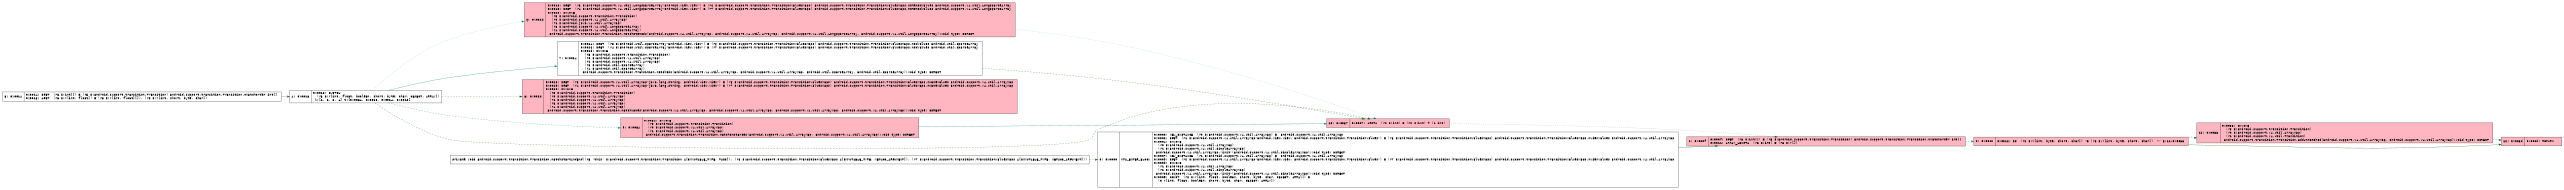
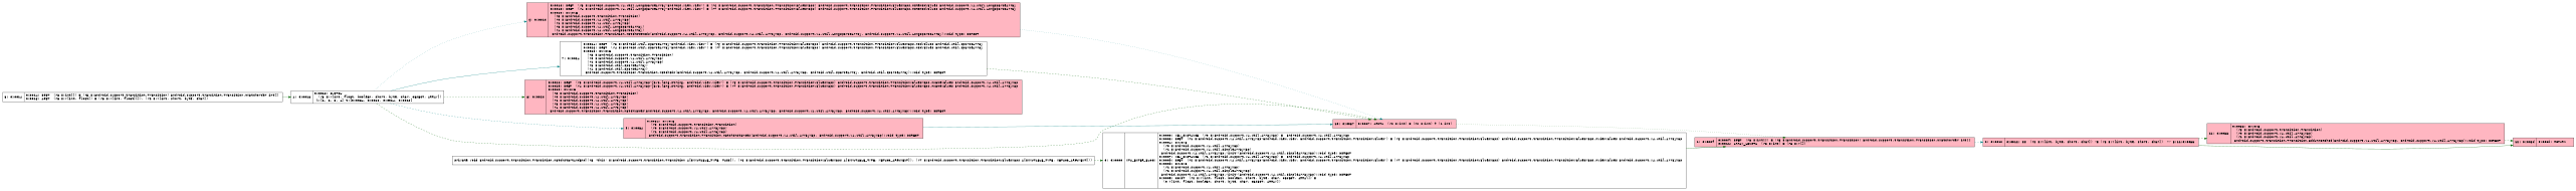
  digraph {
    fontname="DejaVu Sans Mono"
    rankdir=LR
    node [fillcolor=lightpink fontname="DejaVu Sans Mono" shape=record style=filled]
    edge [color=darkgreen fontname="DejaVu Sans Mono" style=dashed]
    n1 [fillcolor=white label="{0\:\ 0x0000|MTH_ENTER_BLOCK\l|0x0000: NEW_INSTANCE  (r0 I:android.support.v4.util.ArrayMap) =  android.support.v4.util.ArrayMap \l0x0002: IGET  (r1 I:android.support.v4.util.ArrayMap\<android.view.View, android.support.transition.TransitionValues\>) = (r6 I:android.support.transition.TransitionValuesMaps) android.support.transition.TransitionValuesMaps.mViewValues android.support.v4.util.ArrayMap \l0x0004: INVOKE  \l  (r0 I:android.support.v4.util.ArrayMap)\l  (r1 I:android.support.v4.util.SimpleArrayMap)\l android.support.v4.util.ArrayMap.\<init\>(android.support.v4.util.SimpleArrayMap):void type: DIRECT \l0x0007: NEW_INSTANCE  (r1 I:android.support.v4.util.ArrayMap) =  android.support.v4.util.ArrayMap \l0x0009: IGET  (r2 I:android.support.v4.util.ArrayMap\<android.view.View, android.support.transition.TransitionValues\>) = (r7 I:android.support.transition.TransitionValuesMaps) android.support.transition.TransitionValuesMaps.mViewValues android.support.v4.util.ArrayMap \l0x000b: INVOKE  \l  (r1 I:android.support.v4.util.ArrayMap)\l  (r2 I:android.support.v4.util.SimpleArrayMap)\l android.support.v4.util.ArrayMap.\<init\>(android.support.v4.util.SimpleArrayMap):void type: DIRECT \l0x000e: CONST  (r2 I:?[int, float, boolean, short, byte, char, OBJECT, ARRAY]) = \l  (0 ?[int, float, boolean, short, byte, char, OBJECT, ARRAY])\l \l}"]
    n2 [label="{1\:\ 0x000f|0x000f: IGET  (r3 I:int[]) = (r5 I:android.support.transition.Transition) android.support.transition.Transition.mMatchOrder int[] \l0x0011: ARRAY_LENGTH  (r3 I:int) = (r3 I:?[]) \l}"]
    n3 [label="{2\:\ 0x0012|0x0012: IF  (r2 I:?[int, byte, short, char]) \>= (r3 I:?[int, byte, short, char])  \-\> B:11:0x003a \l}"]
-   n4 [label="{11\:\ 0x003a|0x003a: INVOKE  \l  (r5 I:android.support.transition.Transition)\l  (r0 I:android.support.v4.util.ArrayMap)\l  (r1 I:android.support.v4.util.Transition)\l android.support.transition.Transition.addUnmatched(android.support.v4.util.ArrayMap, android.support.v4.util.ArrayMap):void type: DIRECT \l}"]
+   n4 [label="{11\:\ 0x003a|0x003a: INVOKE  \l  (r5 I:android.support.transition.Transition)\l  (r0 I:android.support.v4.util.ArrayMap)\l  (r1 I:android.support.v4.util.ArrayMap)\l android.support.transition.Transition.addUnmatched(android.support.v4.util.ArrayMap, android.support.v4.util.ArrayMap):void type: DIRECT \l}"]
    n5 [label="{12\:\ 0x003d|0x003d: RETURN   \l}"]
    n6 [fillcolor=white label="{3\:\ 0x0014|0x0014: IGET  (r3 I:int[]) = (r5 I:android.support.transition.Transition) android.support.transition.Transition.mMatchOrder int[] \l0x0016: AGET  (r3 I:?[int, float]) = (r3 I:?[int, float][]), (r2 I:?[int, short, byte, char]) \l}"]
    n7 [fillcolor=white label="{4\:\ 0x0018|0x0018: SWITCH  \l  (r3 I:?[int, float, boolean, short, byte, char, OBJECT, ARRAY])\l k:[1, 2, 3, 4] t:[0x0034, 0x002c, 0x0024, 0x001c] \l}"]
-   n8 [label="{6\:\ 0x001c|0x001c: IGET  (r3 I:android.support.v4.util.LongSparseArray\<android.view.View\>) = (r6 I:android.support.transition.TransitionValuesMaps) android.support.transition.TransitionValuesMaps.mItemIdValues android.support.v4.util.LongSparseArray \l0x001e: IGET  (r4 I:android.support.v4.util.LongSparseArray\<android.view.View\>) = (r7 I:android.support.transition.TransitionValuesMaps) android.support.transition.TransitionValuesMaps.mItemIdValues android.support.v4.util.LongSparseArray \l0x0020: INVOKE  \l  (r5 I:android.support.transition.Transition)\l  (r0 I:android.support.v4.util.ArrayMap)\l  (r1 I:android.java.v4.util.ArrayMap)\l  (r3 I:android.support.v4.util.LongSparseArray)\l  (r4 I:android.support.v4.util.LongSparseArray)\l android.support.transition.Transition.matchItemIds(android.support.v4.util.ArrayMap, android.support.v4.util.ArrayMap, android.support.v4.util.LongSparseArray, android.support.v4.util.LongSparseArray):void type: DIRECT \l}"]
+   n8 [label="{6\:\ 0x001c|0x001c: IGET  (r3 I:android.support.v4.util.LongSparseArray\<android.view.View\>) = (r6 I:android.support.transition.TransitionValuesMaps) android.support.transition.TransitionValuesMaps.mItemIdValues android.support.v4.util.LongSparseArray \l0x001e: IGET  (r4 I:android.support.v4.util.LongSparseArray\<android.view.View\>) = (r7 I:android.support.transition.TransitionValuesMaps) android.support.transition.TransitionValuesMaps.mItemIdValues android.support.v4.util.LongSparseArray \l0x0020: INVOKE  \l  (r5 I:android.support.transition.Transition)\l  (r0 I:android.support.v4.util.ArrayMap)\l  (r1 I:android.support.v4.util.ArrayMap)\l  (r3 I:android.support.v4.util.LongSparseArray)\l  (r4 I:android.support.v4.util.LongSparseArray)\l android.support.transition.Transition.matchItemIds(android.support.v4.util.ArrayMap, android.support.v4.util.ArrayMap, android.support.v4.util.LongSparseArray, android.support.v4.util.LongSparseArray):void type: DIRECT \l}"]
    n9 [fillcolor=white label="{7\:\ 0x0024|0x0024: IGET  (r3 I:android.util.SparseArray\<android.view.View\>) = (r6 I:android.support.transition.TransitionValuesMaps) android.support.transition.TransitionValuesMaps.mIdValues android.util.SparseArray \l0x0026: IGET  (r4 I:android.util.SparseArray\<android.view.View\>) = (r7 I:android.support.transition.TransitionValuesMaps) android.support.transition.TransitionValuesMaps.mIdValues android.util.SparseArray \l0x0028: INVOKE  \l  (r5 I:android.support.transition.Transition)\l  (r0 I:android.support.v4.util.ArrayMap)\l  (r1 I:android.support.v4.util.ArrayMap)\l  (r3 I:android.util.SparseArray)\l  (r4 I:android.util.SparseArray)\l android.support.transition.Transition.matchIds(android.support.v4.util.ArrayMap, android.support.v4.util.ArrayMap, android.util.SparseArray, android.util.SparseArray):void type: DIRECT \l}"]
    n10 [label="{8\:\ 0x002c|0x002c: IGET  (r3 I:android.support.v4.util.ArrayMap\<java.lang.String, android.view.View\>) = (r6 I:android.support.transition.TransitionValuesMaps) android.support.transition.TransitionValuesMaps.mNameValues android.support.v4.util.ArrayMap \l0x002e: IGET  (r4 I:android.support.v4.util.ArrayMap\<java.lang.String, android.view.View\>) = (r7 I:android.support.transition.TransitionValuesMaps) android.support.transition.TransitionValuesMaps.mNameValues android.support.v4.util.ArrayMap \l0x0030: INVOKE  \l  (r5 I:android.support.transition.Transition)\l  (r0 I:android.support.v4.util.ArrayMap)\l  (r1 I:android.support.v4.util.ArrayMap)\l  (r3 I:android.support.v4.util.ArrayMap)\l  (r4 I:android.support.v4.util.ArrayMap)\l android.support.transition.Transition.matchNames(android.support.v4.util.ArrayMap, android.support.v4.util.ArrayMap, android.support.v4.util.ArrayMap, android.support.v4.util.ArrayMap):void type: DIRECT \l}"]
    n11 [label="{9\:\ 0x0034|0x0034: INVOKE  \l  (r5 I:android.support.transition.Transition)\l  (r0 I:android.support.v4.util.ArrayMap)\l  (r1 I:android.support.v4.util.ArrayMap)\l android.support.transition.Transition.matchInstances(android.support.v4.util.ArrayMap, android.support.v4.util.ArrayMap):void type: DIRECT \l}"]
    n12 [label="{10\:\ 0x0037|0x0037: ARITH  (r2 I:int) = (r2 I:int) + (1 int) \l}"]
    n13 [fillcolor=white label="{private void android.support.transition.Transition.matchStartAndEnd((r5 'this' I:android.support.transition.Transition A[IMMUTABLE_TYPE, THIS]), (r6 I:android.support.transition.TransitionValuesMaps A[IMMUTABLE_TYPE, METHOD_ARGUMENT]), (r7 I:android.support.transition.TransitionValuesMaps A[IMMUTABLE_TYPE, METHOD_ARGUMENT])) }"]
    n1 -> n2 [style=solid]
    n2 -> n3 [color=teal]
    n3 -> n4
    n3 -> n5 [style=solid]
    n4 -> n5
    n6 -> n7 [style=solid]
    n7 -> n8 [color=teal style=dotted]
    n7 -> n9 [color=teal style=solid]
    n7 -> n10
    n7 -> n11 [color=teal]
    n7 -> n12
    n8 -> n12 [color=teal style=dotted]
    n9 -> n12
    n11 -> n12 [color=teal style=solid]
    n12 -> n2 [style=dotted]
    n13 -> n1
  }
